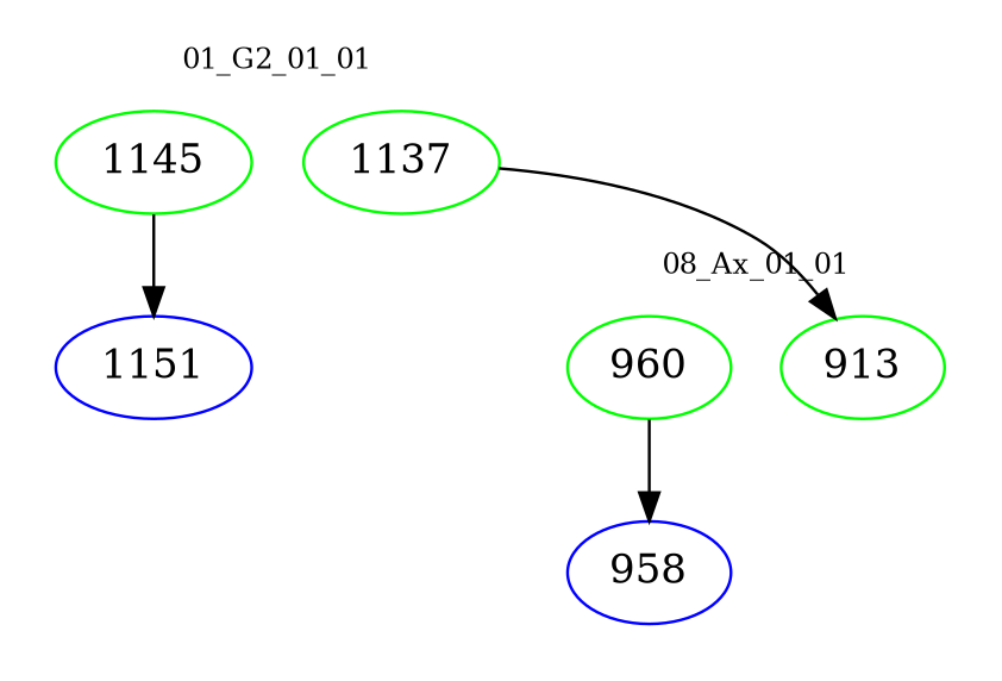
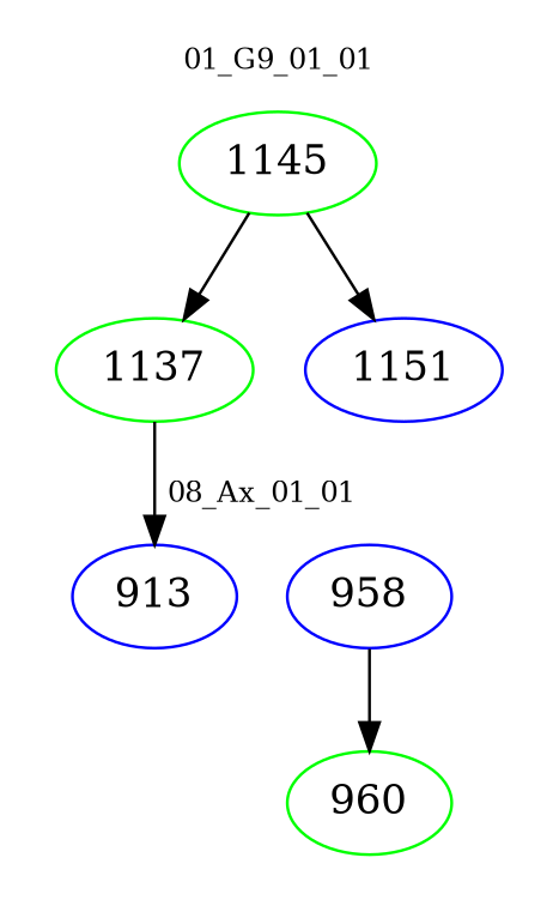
  digraph {
    node [color=blue]
    edge [color=black]
    n1 [label=958]
-   n2 [color=green label=913]
+   n2 [label=913]
    n3 [color=green label=960]
    n4 [color=green label=1145]
    n5 [color=green label=1137]
    n6 [label=1151]
    subgraph cluster_1 {
      color=white
      fontsize=10
      label="08_Ax_01_01"
      n1
      n2
      n3
    }
    subgraph cluster_2 {
      color=white
      fontsize=10
-     label="01_G2_01_01"
+     label="01_G9_01_01"
      n4
      n5
      n6
    }
-   n3 -> n1
+   n1 -> n3
+   n4 -> n5
    n4 -> n6
    n5 -> n2
  }
